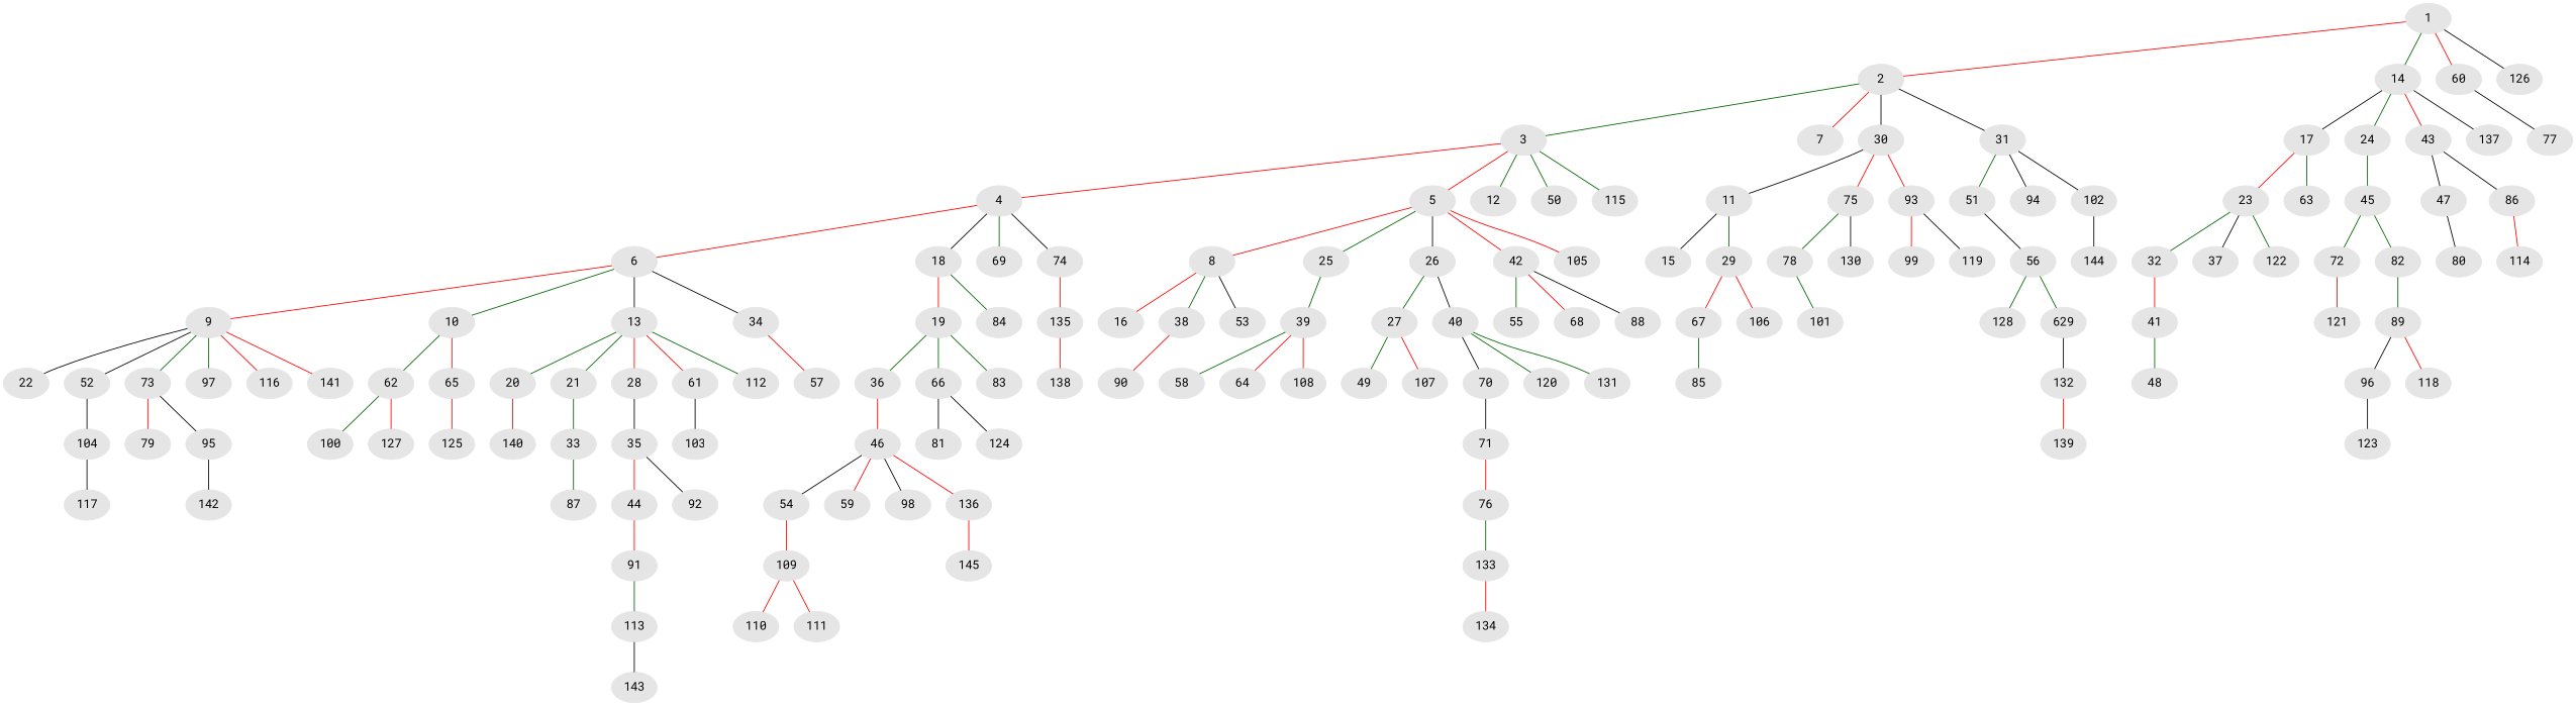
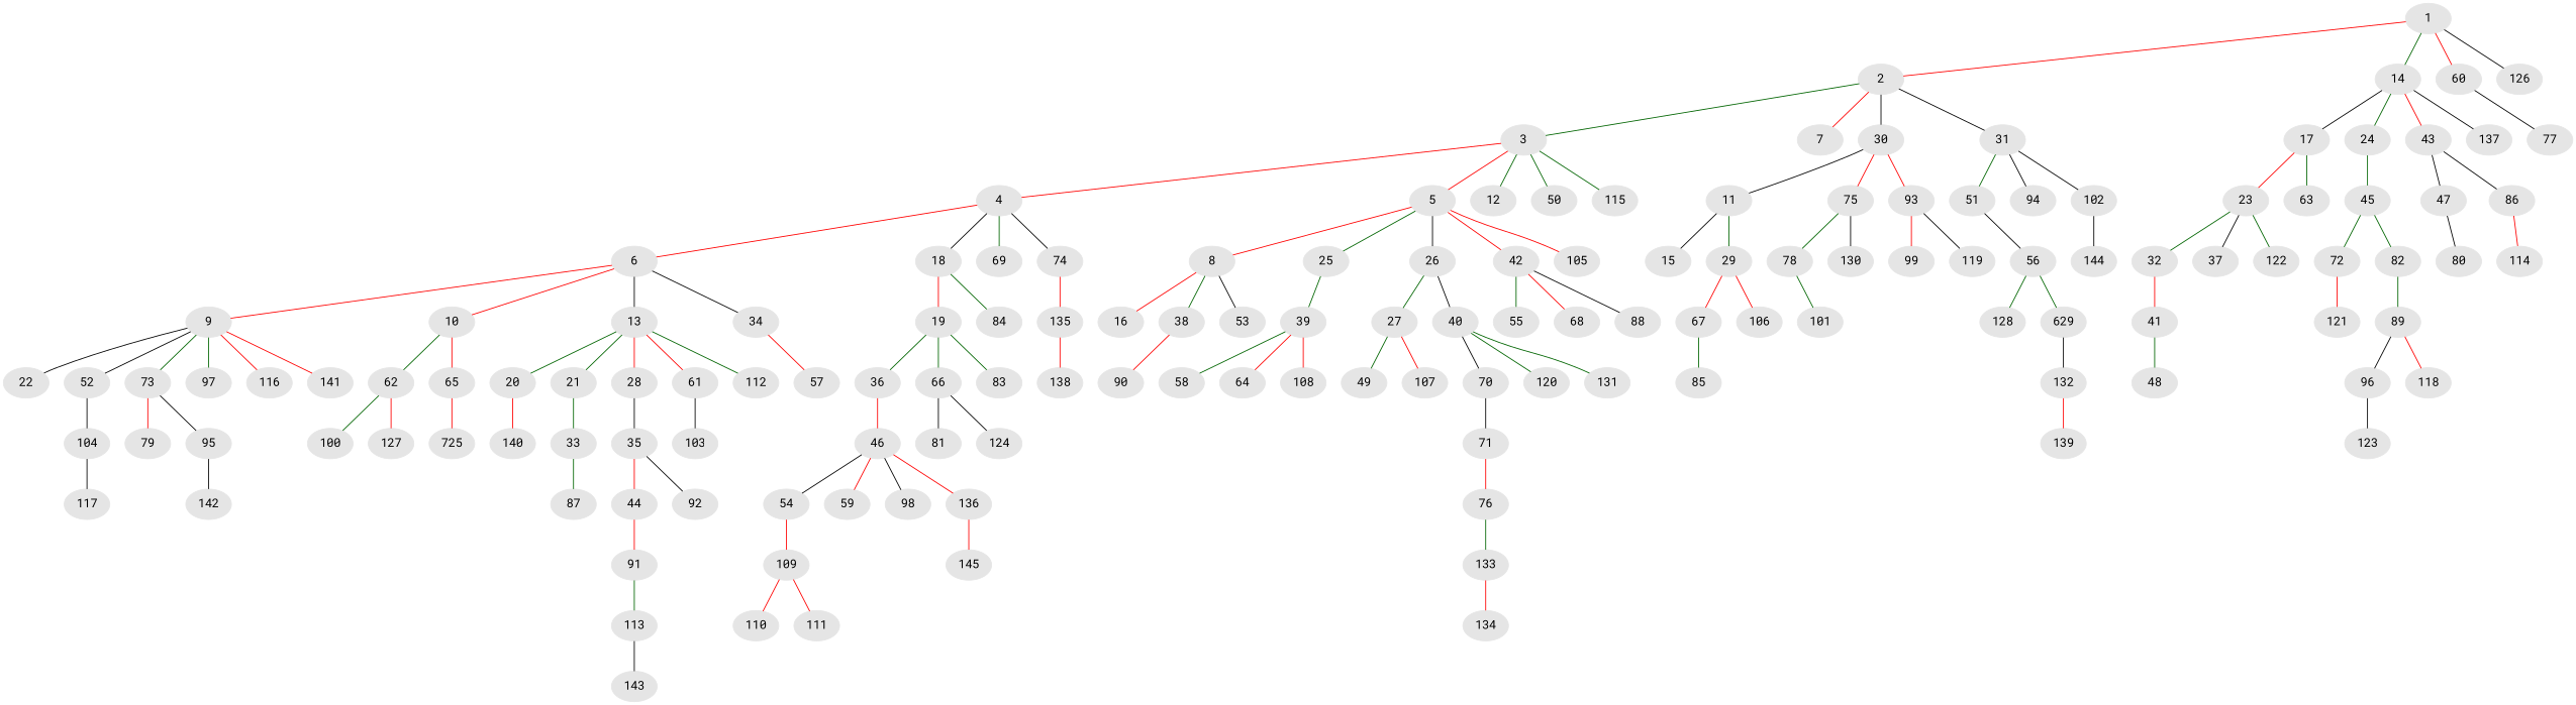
  graph {
    fontname="Roboto Mono"
    node [color=gray90 fontname="Roboto Mono" style=filled]
    edge [color=red fontname="Roboto Mono"]
    1
    2
    14
    60
    126
    3
    7
    30
    31
    17
    24
    43
    137
    77
    4
    5
    12
    50
    115
    11
    75
    93
    51
    94
    102
    6
    18
    69
    74
    8
    25
    26
    42
    105
    9
    10
    13
    34
    19
    84
    135
    16
    38
    53
    39
    27
    40
    55
    68
    88
    22
    52
    73
    97
    116
    141
    62
    65
    20
    21
    28
    61
    112
    57
    15
    29
    90
    104
    79
    95
    100
    127
-   125
+   125 [label=725]
    67
    106
    140
    33
    35
    103
    23
    63
    45
    47
    86
    32
    37
    122
    36
    66
    83
    46
    81
    124
    87
    41
    72
    82
    58
    64
    108
    49
    107
    70
    120
    131
    44
    92
    85
    78
    130
    99
    119
    56
    144
    48
    91
    54
    59
    98
    136
    71
    80
    114
    113
    121
    89
    109
    145
    128
    n130 [label=629]
    117
    110
    111
    132
    76
    133
    142
    138
    101
    134
    96
    118
    123
    143
    139
    1 -- 2
    1 -- 14 [color=darkgreen]
    1 -- 60
    1 -- 126 [color=black]
    2 -- 3 [color=darkgreen]
    2 -- 7
    2 -- 30 [color=black]
    2 -- 31 [color=black]
    14 -- 17 [color=black]
    14 -- 24 [color=darkgreen]
    14 -- 43
    14 -- 137 [color=black]
    60 -- 77 [color=black]
    3 -- 4
    3 -- 5
    3 -- 12 [color=darkgreen]
    3 -- 50 [color=darkgreen]
    3 -- 115 [color=darkgreen]
    30 -- 11 [color=black]
    30 -- 75
    30 -- 93
    31 -- 51 [color=darkgreen]
    31 -- 94 [color=black]
    31 -- 102 [color=black]
    17 -- 23
    17 -- 63 [color=darkgreen]
    24 -- 45 [color=darkgreen]
    43 -- 47 [color=black]
    43 -- 86 [color=black]
    4 -- 6
    4 -- 18 [color=black]
    4 -- 69 [color=darkgreen]
    4 -- 74 [color=black]
    5 -- 8
    5 -- 25 [color=darkgreen]
    5 -- 26 [color=black]
    5 -- 42
    5 -- 105
    11 -- 15 [color=black]
    11 -- 29 [color=darkgreen]
    75 -- 78 [color=darkgreen]
    75 -- 130 [color=black]
    93 -- 99
    93 -- 119 [color=black]
    51 -- 56 [color=black]
    102 -- 144 [color=black]
    6 -- 9
-   6 -- 10 [color=darkgreen]
+   6 -- 10
    6 -- 13 [color=black]
    6 -- 34 [color=black]
    18 -- 19
    18 -- 84 [color=darkgreen]
    74 -- 135
    8 -- 16
    8 -- 38 [color=darkgreen]
    8 -- 53 [color=black]
    25 -- 39 [color=darkgreen]
    26 -- 27 [color=darkgreen]
    26 -- 40 [color=black]
    42 -- 55 [color=darkgreen]
    42 -- 68
    42 -- 88 [color=black]
    9 -- 22 [color=black]
    9 -- 52 [color=black]
    9 -- 73 [color=darkgreen]
    9 -- 97 [color=darkgreen]
    9 -- 116
    9 -- 141
    10 -- 62 [color=darkgreen]
    10 -- 65
    13 -- 20 [color=darkgreen]
    13 -- 21 [color=darkgreen]
    13 -- 28
    13 -- 61
    13 -- 112 [color=darkgreen]
    34 -- 57
    19 -- 36 [color=darkgreen]
    19 -- 66 [color=darkgreen]
    19 -- 83 [color=darkgreen]
    135 -- 138
    38 -- 90
    39 -- 58 [color=darkgreen]
    39 -- 64
    39 -- 108
    27 -- 49 [color=darkgreen]
    27 -- 107
    40 -- 70 [color=black]
    40 -- 120 [color=darkgreen]
    40 -- 131 [color=darkgreen]
    52 -- 104 [color=black]
    73 -- 79
    73 -- 95 [color=black]
    62 -- 100 [color=darkgreen]
    62 -- 127
    65 -- 125
    20 -- 140
    21 -- 33 [color=darkgreen]
    28 -- 35 [color=black]
    61 -- 103 [color=black]
    29 -- 67
    29 -- 106
    104 -- 117 [color=black]
    95 -- 142 [color=black]
    67 -- 85 [color=darkgreen]
    33 -- 87 [color=darkgreen]
    35 -- 44
    35 -- 92 [color=black]
    23 -- 32 [color=darkgreen]
    23 -- 37 [color=black]
    23 -- 122 [color=darkgreen]
    45 -- 72 [color=darkgreen]
    45 -- 82 [color=darkgreen]
    47 -- 80 [color=black]
    86 -- 114
    32 -- 41
    36 -- 46
    66 -- 81 [color=black]
    66 -- 124 [color=black]
    46 -- 54 [color=black]
    46 -- 59
    46 -- 98 [color=black]
    46 -- 136
    41 -- 48 [color=darkgreen]
    72 -- 121
    82 -- 89 [color=darkgreen]
    70 -- 71 [color=black]
    44 -- 91
    78 -- 101 [color=darkgreen]
    56 -- 128 [color=darkgreen]
    56 -- n130 [color=darkgreen]
    91 -- 113 [color=darkgreen]
    54 -- 109
    136 -- 145
    71 -- 76
    113 -- 143 [color=black]
    89 -- 96 [color=black]
    89 -- 118
    109 -- 110
    109 -- 111
    n130 -- 132 [color=black]
    132 -- 139
    76 -- 133 [color=darkgreen]
    133 -- 134
    96 -- 123 [color=black]
  }
